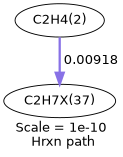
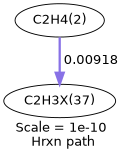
  digraph {
    fontname=Helvetica
    label="Scale = 1e-10\l Hrxn path"
    node [fontname=Helvetica]
    n1 [label="C2H4(2)"]
-   n2 [label="C2H7X(37)"]
+   n2 [label="C2H3X(37)"]
    n1 -> n2 [arrowsize=1.23 color="0.7, 0.509, 0.9" fontname=Helvetica label=" 0.00918" style="setlinewidth(2.46)"]
  }
